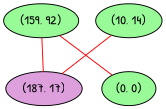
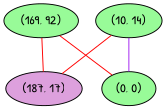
  graph {
    fontname="Patrick Hand"
    node [fillcolor=palegreen fontname="Patrick Hand" style=filled]
    edge [color=red fontname="Patrick Hand" weight=1]
    n1 [fillcolor=plum label="(187, 17)"]
-   "(159, 92)"
+   "(159, 92)" [label="(169, 92)"]
    "(0, 0)"
    "(10, 14)"
    "(159, 92)" -- n1
    "(159, 92)" -- "(0, 0)"
    "(10, 14)" -- n1
+   "(10, 14)" -- "(0, 0)" [color=purple weight=4]
  }
